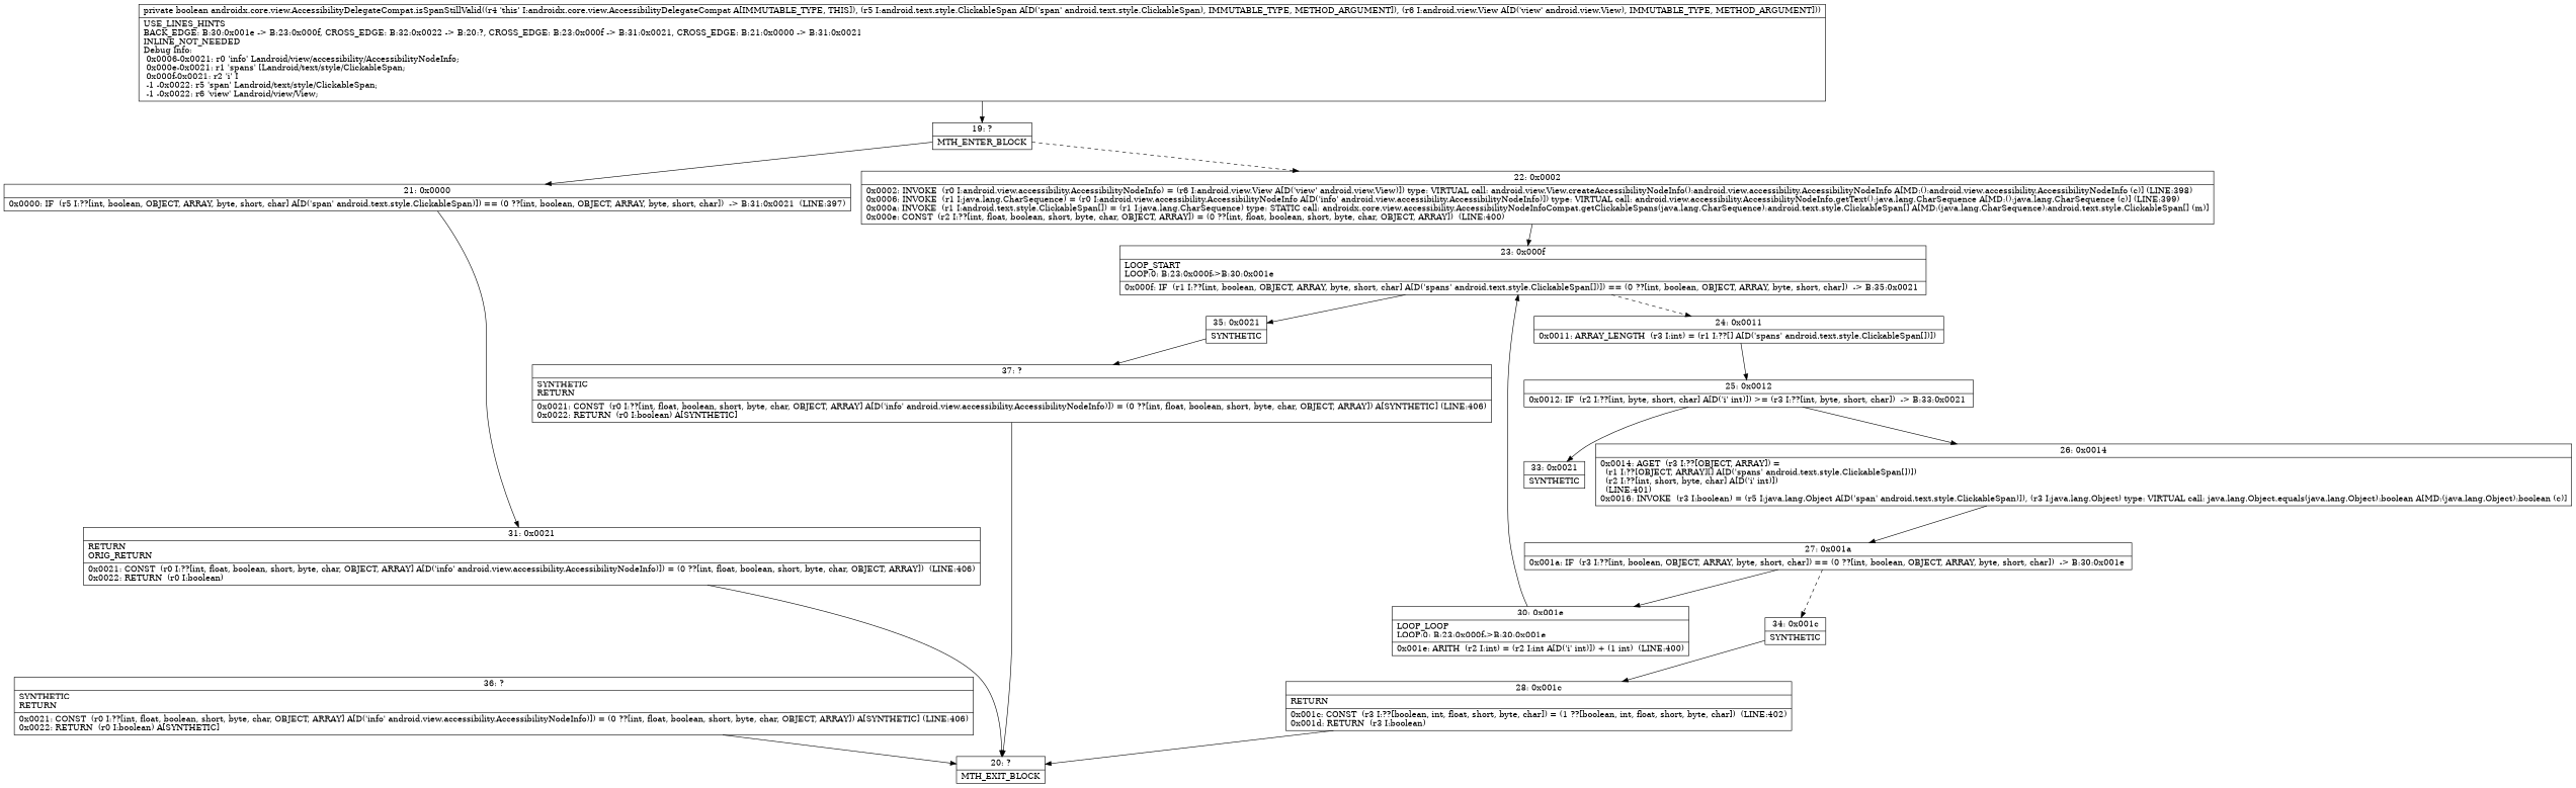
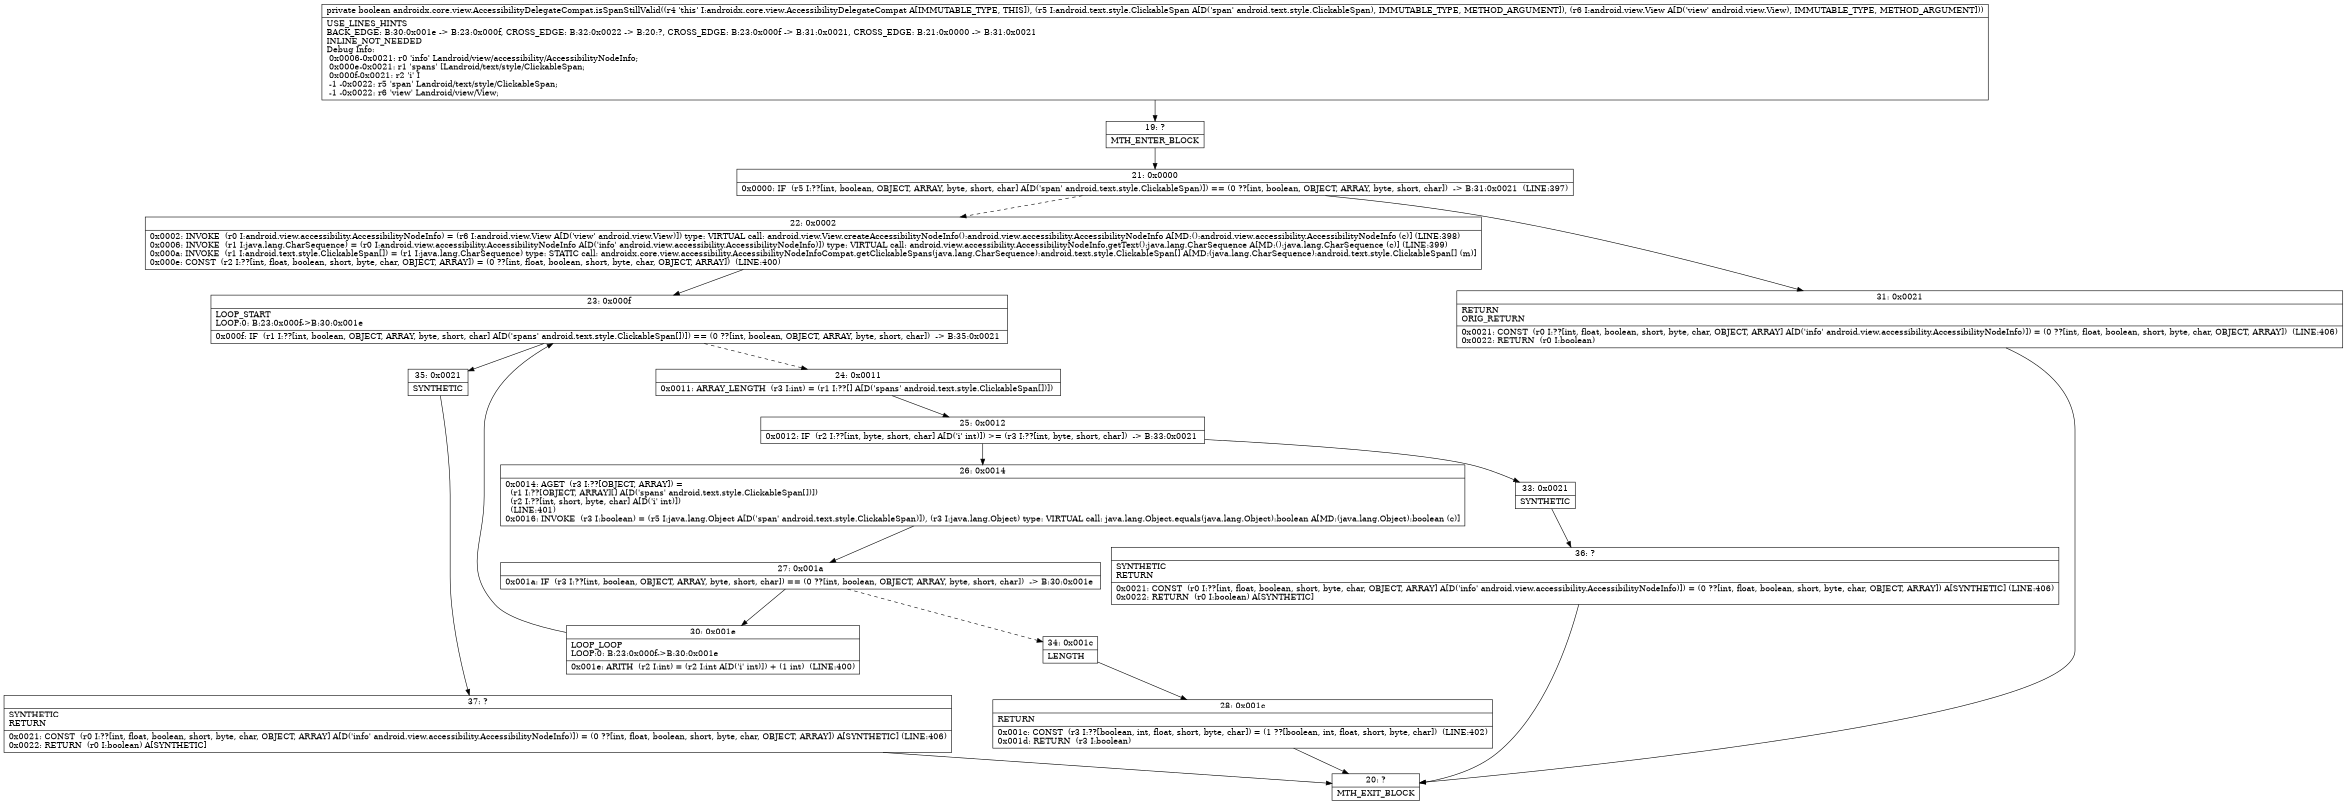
  digraph {
    node [shape=record]
    n1 [label="{19\:\ ?|MTH_ENTER_BLOCK\l}"]
    n2 [label="{21\:\ 0x0000|0x0000: IF  (r5 I:??[int, boolean, OBJECT, ARRAY, byte, short, char] A[D('span' android.text.style.ClickableSpan)]) == (0 ??[int, boolean, OBJECT, ARRAY, byte, short, char])  \-\> B:31:0x0021  (LINE:397)\l}"]
    n3 [label="{22\:\ 0x0002|0x0002: INVOKE  (r0 I:android.view.accessibility.AccessibilityNodeInfo) = (r6 I:android.view.View A[D('view' android.view.View)]) type: VIRTUAL call: android.view.View.createAccessibilityNodeInfo():android.view.accessibility.AccessibilityNodeInfo A[MD:():android.view.accessibility.AccessibilityNodeInfo (c)] (LINE:398)\l0x0006: INVOKE  (r1 I:java.lang.CharSequence) = (r0 I:android.view.accessibility.AccessibilityNodeInfo A[D('info' android.view.accessibility.AccessibilityNodeInfo)]) type: VIRTUAL call: android.view.accessibility.AccessibilityNodeInfo.getText():java.lang.CharSequence A[MD:():java.lang.CharSequence (c)] (LINE:399)\l0x000a: INVOKE  (r1 I:android.text.style.ClickableSpan[]) = (r1 I:java.lang.CharSequence) type: STATIC call: androidx.core.view.accessibility.AccessibilityNodeInfoCompat.getClickableSpans(java.lang.CharSequence):android.text.style.ClickableSpan[] A[MD:(java.lang.CharSequence):android.text.style.ClickableSpan[] (m)]\l0x000e: CONST  (r2 I:??[int, float, boolean, short, byte, char, OBJECT, ARRAY]) = (0 ??[int, float, boolean, short, byte, char, OBJECT, ARRAY])  (LINE:400)\l}"]
    n4 [label="{31\:\ 0x0021|RETURN\lORIG_RETURN\l|0x0021: CONST  (r0 I:??[int, float, boolean, short, byte, char, OBJECT, ARRAY] A[D('info' android.view.accessibility.AccessibilityNodeInfo)]) = (0 ??[int, float, boolean, short, byte, char, OBJECT, ARRAY])  (LINE:406)\l0x0022: RETURN  (r0 I:boolean) \l}"]
    n5 [label="{23\:\ 0x000f|LOOP_START\lLOOP:0: B:23:0x000f\-\>B:30:0x001e\l|0x000f: IF  (r1 I:??[int, boolean, OBJECT, ARRAY, byte, short, char] A[D('spans' android.text.style.ClickableSpan[])]) == (0 ??[int, boolean, OBJECT, ARRAY, byte, short, char])  \-\> B:35:0x0021 \l}"]
    n6 [label="{20\:\ ?|MTH_EXIT_BLOCK\l}"]
    n7 [label="{24\:\ 0x0011|0x0011: ARRAY_LENGTH  (r3 I:int) = (r1 I:??[] A[D('spans' android.text.style.ClickableSpan[])]) \l}"]
    n8 [label="{35\:\ 0x0021|SYNTHETIC\l}"]
    n9 [label="{25\:\ 0x0012|0x0012: IF  (r2 I:??[int, byte, short, char] A[D('i' int)]) \>= (r3 I:??[int, byte, short, char])  \-\> B:33:0x0021 \l}"]
    n10 [label="{37\:\ ?|SYNTHETIC\lRETURN\l|0x0021: CONST  (r0 I:??[int, float, boolean, short, byte, char, OBJECT, ARRAY] A[D('info' android.view.accessibility.AccessibilityNodeInfo)]) = (0 ??[int, float, boolean, short, byte, char, OBJECT, ARRAY]) A[SYNTHETIC] (LINE:406)\l0x0022: RETURN  (r0 I:boolean) A[SYNTHETIC]\l}"]
    n11 [label="{26\:\ 0x0014|0x0014: AGET  (r3 I:??[OBJECT, ARRAY]) = \l  (r1 I:??[OBJECT, ARRAY][] A[D('spans' android.text.style.ClickableSpan[])])\l  (r2 I:??[int, short, byte, char] A[D('i' int)])\l  (LINE:401)\l0x0016: INVOKE  (r3 I:boolean) = (r5 I:java.lang.Object A[D('span' android.text.style.ClickableSpan)]), (r3 I:java.lang.Object) type: VIRTUAL call: java.lang.Object.equals(java.lang.Object):boolean A[MD:(java.lang.Object):boolean (c)]\l}"]
    n12 [label="{33\:\ 0x0021|SYNTHETIC\l}"]
    n13 [label="{27\:\ 0x001a|0x001a: IF  (r3 I:??[int, boolean, OBJECT, ARRAY, byte, short, char]) == (0 ??[int, boolean, OBJECT, ARRAY, byte, short, char])  \-\> B:30:0x001e \l}"]
    n14 [label="{36\:\ ?|SYNTHETIC\lRETURN\l|0x0021: CONST  (r0 I:??[int, float, boolean, short, byte, char, OBJECT, ARRAY] A[D('info' android.view.accessibility.AccessibilityNodeInfo)]) = (0 ??[int, float, boolean, short, byte, char, OBJECT, ARRAY]) A[SYNTHETIC] (LINE:406)\l0x0022: RETURN  (r0 I:boolean) A[SYNTHETIC]\l}"]
    n15 [label="{30\:\ 0x001e|LOOP_LOOP\lLOOP:0: B:23:0x000f\-\>B:30:0x001e\l|0x001e: ARITH  (r2 I:int) = (r2 I:int A[D('i' int)]) + (1 int)  (LINE:400)\l}"]
-   n16 [label="{34\:\ 0x001c|SYNTHETIC\l}"]
+   n16 [label="{34\:\ 0x001c|LENGTH\l}"]
    n17 [label="{28\:\ 0x001c|RETURN\l|0x001c: CONST  (r3 I:??[boolean, int, float, short, byte, char]) = (1 ??[boolean, int, float, short, byte, char])  (LINE:402)\l0x001d: RETURN  (r3 I:boolean) \l}"]
    n18 [label="{private boolean androidx.core.view.AccessibilityDelegateCompat.isSpanStillValid((r4 'this' I:androidx.core.view.AccessibilityDelegateCompat A[IMMUTABLE_TYPE, THIS]), (r5 I:android.text.style.ClickableSpan A[D('span' android.text.style.ClickableSpan), IMMUTABLE_TYPE, METHOD_ARGUMENT]), (r6 I:android.view.View A[D('view' android.view.View), IMMUTABLE_TYPE, METHOD_ARGUMENT]))  | USE_LINES_HINTS\lBACK_EDGE: B:30:0x001e \-\> B:23:0x000f, CROSS_EDGE: B:32:0x0022 \-\> B:20:?, CROSS_EDGE: B:23:0x000f \-\> B:31:0x0021, CROSS_EDGE: B:21:0x0000 \-\> B:31:0x0021\lINLINE_NOT_NEEDED\lDebug Info:\l  0x0006\-0x0021: r0 'info' Landroid\/view\/accessibility\/AccessibilityNodeInfo;\l  0x000e\-0x0021: r1 'spans' [Landroid\/text\/style\/ClickableSpan;\l  0x000f\-0x0021: r2 'i' I\l  \-1 \-0x0022: r5 'span' Landroid\/text\/style\/ClickableSpan;\l  \-1 \-0x0022: r6 'view' Landroid\/view\/View;\l}"]
    n1 -> n2
-   n1 -> n3 [style=dashed]
+   n2 -> n3 [style=dashed]
    n2 -> n4
    n3 -> n5
    n4 -> n6
    n5 -> n7 [style=dashed]
    n5 -> n8
    n7 -> n9
    n8 -> n10
    n9 -> n11 [style=solid]
    n9 -> n12
    n10 -> n6
    n11 -> n13
+   n12 -> n14
    n13 -> n15
    n13 -> n16 [style=dashed]
    n14 -> n6
    n15 -> n5
    n16 -> n17
    n17 -> n6
    n18 -> n1
  }
